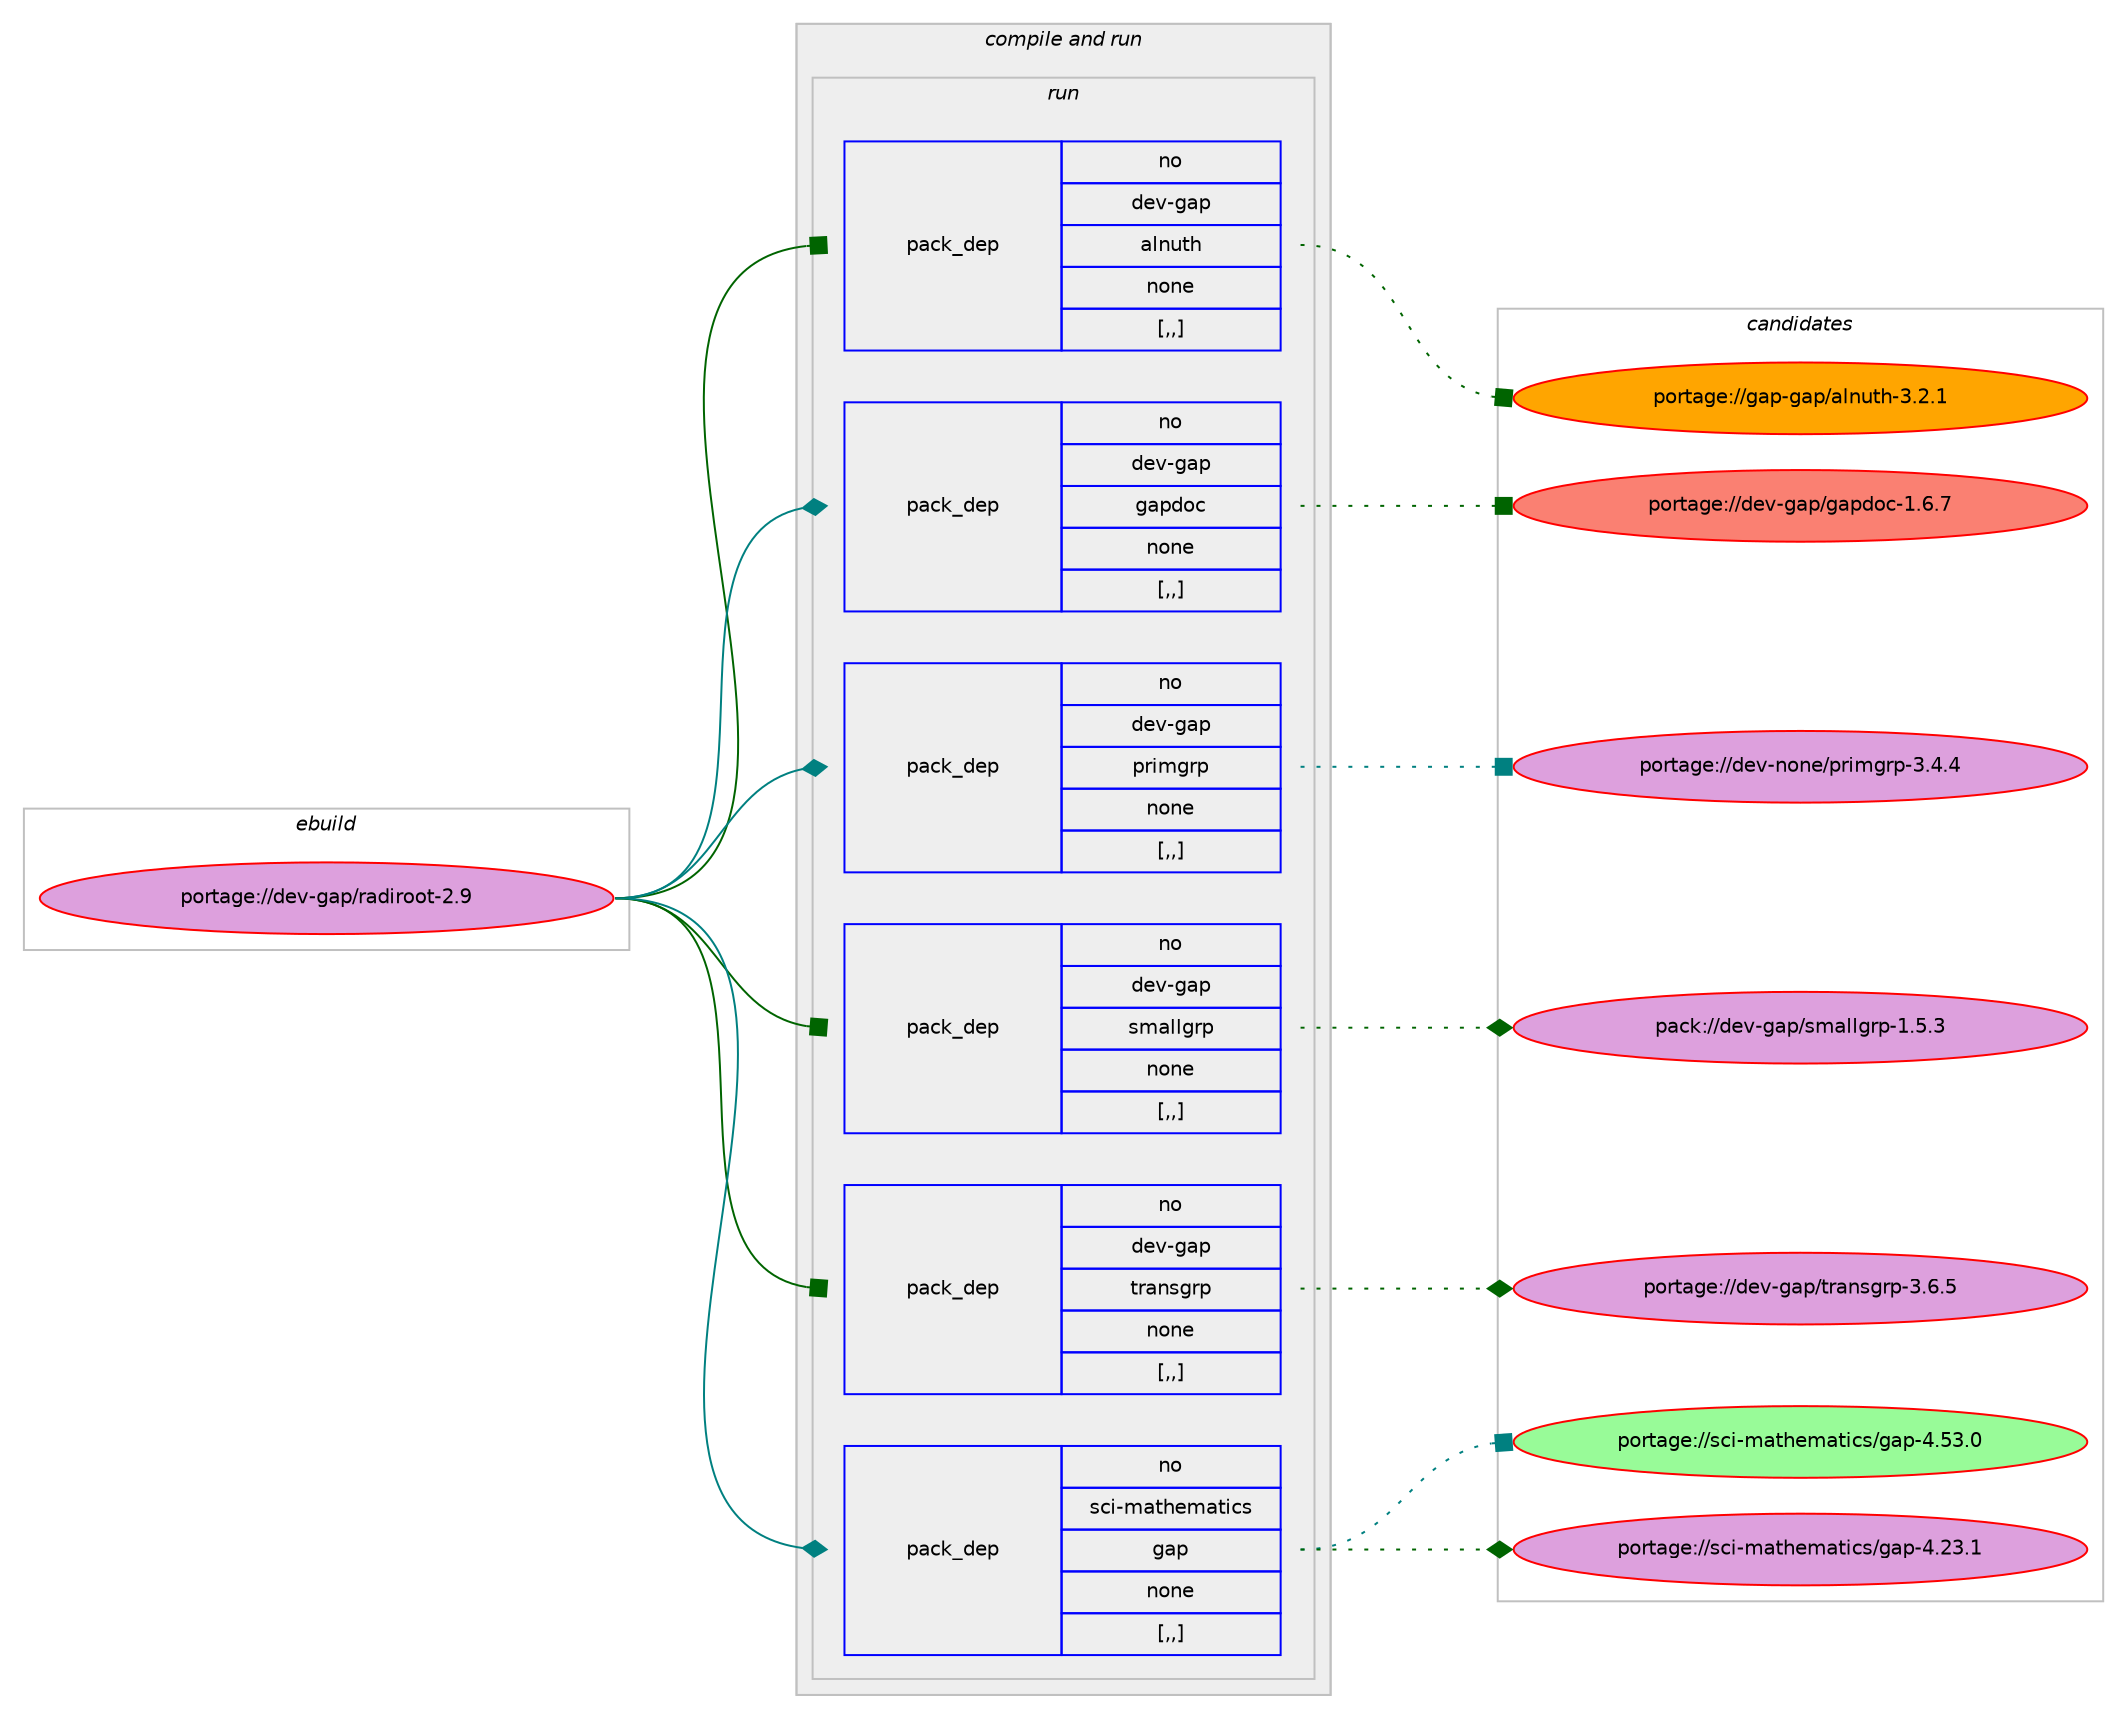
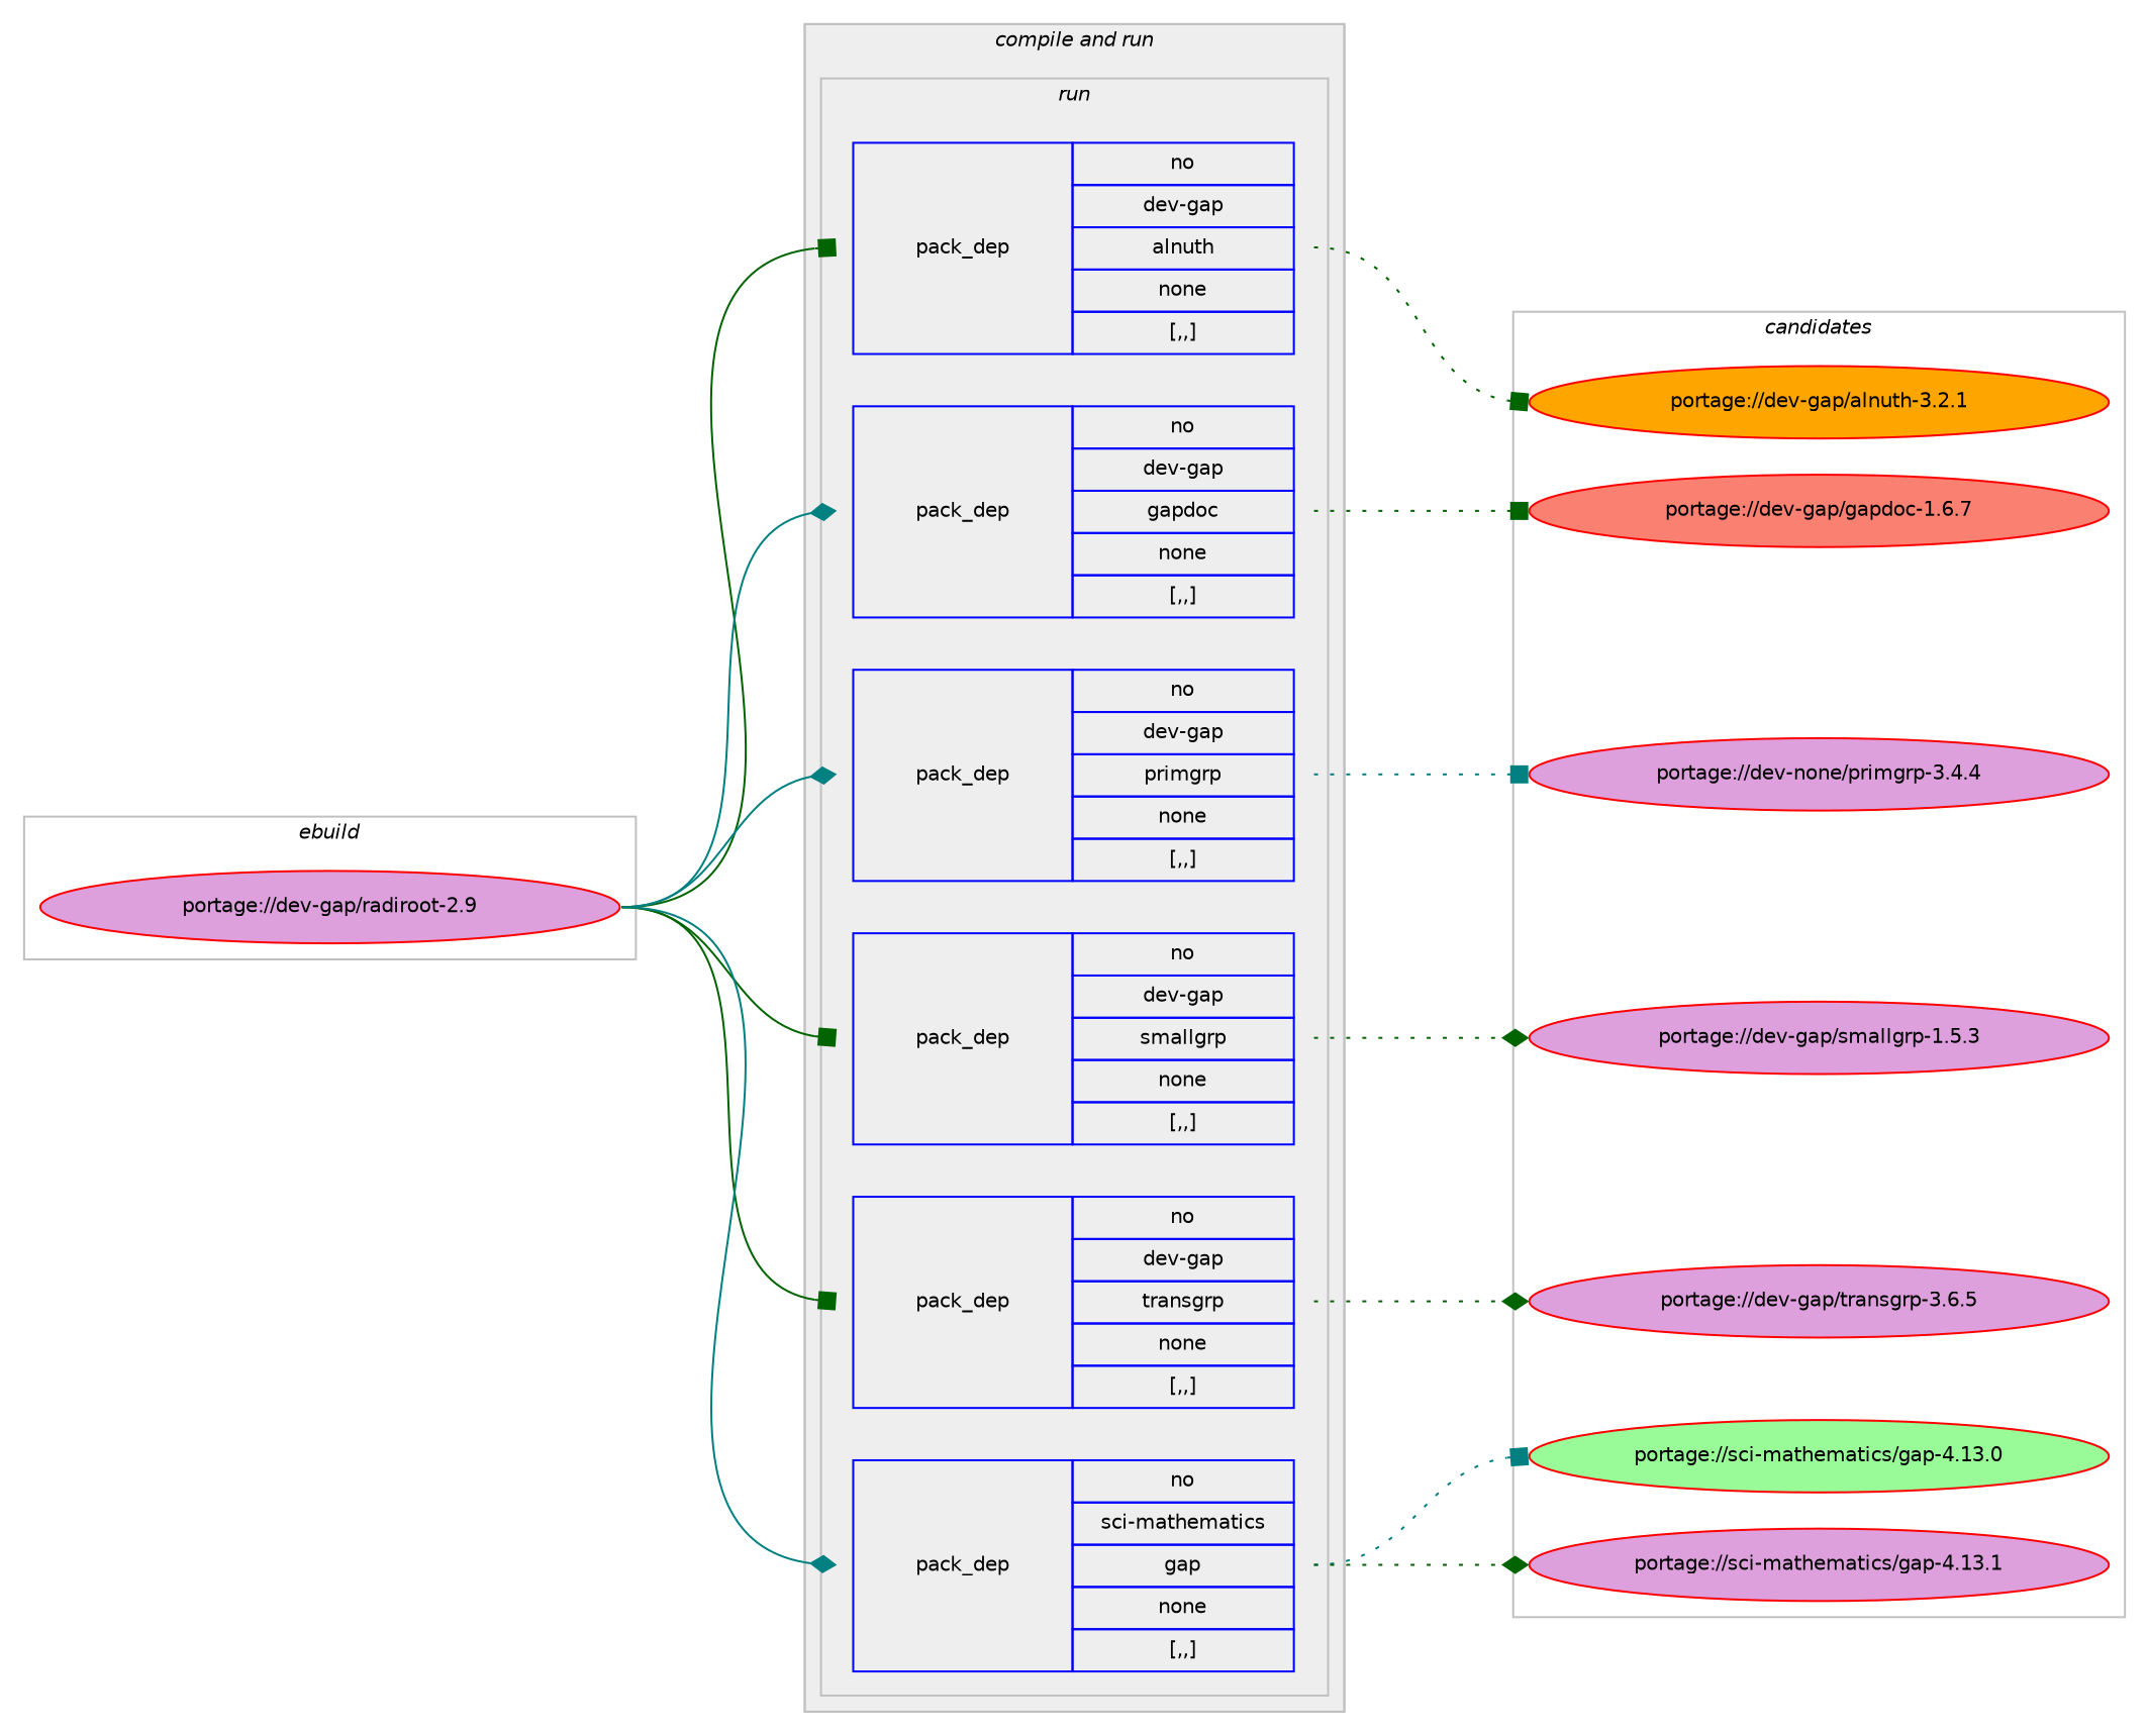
  digraph {
    compound=true
    concentrate=true
    fontname=Helvetica
    fontsize=10
    newrank=true
    rankdir=LR
    ranksep=1.5
    node [color=red fontname=Helvetica fontsize=10 style=filled]
    edge [arrowhead=box color=darkgreen headport=w style=dotted tailport=e weight=100]
    n1 [fillcolor=plum label="portage://dev-gap/radiroot-2.9" width=4]
    n2 [color=blue label=<<TABLE BORDER="0" CELLBORDER="1" CELLSPACING="0" CELLPADDING="4" WIDTH="220"><TR><TD ROWSPAN="6" CELLPADDING="30">pack_dep</TD></TR><TR><TD WIDTH="110">no</TD></TR><TR><TD>dev-gap</TD></TR><TR><TD>alnuth</TD></TR><TR><TD>none</TD></TR><TR><TD>[,,]</TD></TR></TABLE>> shape=none style=""]
    n3 [color=blue label=<<TABLE BORDER="0" CELLBORDER="1" CELLSPACING="0" CELLPADDING="4" WIDTH="220"><TR><TD ROWSPAN="6" CELLPADDING="30">pack_dep</TD></TR><TR><TD WIDTH="110">no</TD></TR><TR><TD>dev-gap</TD></TR><TR><TD>gapdoc</TD></TR><TR><TD>none</TD></TR><TR><TD>[,,]</TD></TR></TABLE>> shape=none style=""]
    n4 [color=blue label=<<TABLE BORDER="0" CELLBORDER="1" CELLSPACING="0" CELLPADDING="4" WIDTH="220"><TR><TD ROWSPAN="6" CELLPADDING="30">pack_dep</TD></TR><TR><TD WIDTH="110">no</TD></TR><TR><TD>dev-gap</TD></TR><TR><TD>primgrp</TD></TR><TR><TD>none</TD></TR><TR><TD>[,,]</TD></TR></TABLE>> shape=none style=""]
    n5 [color=blue label=<<TABLE BORDER="0" CELLBORDER="1" CELLSPACING="0" CELLPADDING="4" WIDTH="220"><TR><TD ROWSPAN="6" CELLPADDING="30">pack_dep</TD></TR><TR><TD WIDTH="110">no</TD></TR><TR><TD>dev-gap</TD></TR><TR><TD>smallgrp</TD></TR><TR><TD>none</TD></TR><TR><TD>[,,]</TD></TR></TABLE>> shape=none style=""]
    n6 [color=blue label=<<TABLE BORDER="0" CELLBORDER="1" CELLSPACING="0" CELLPADDING="4" WIDTH="220"><TR><TD ROWSPAN="6" CELLPADDING="30">pack_dep</TD></TR><TR><TD WIDTH="110">no</TD></TR><TR><TD>dev-gap</TD></TR><TR><TD>transgrp</TD></TR><TR><TD>none</TD></TR><TR><TD>[,,]</TD></TR></TABLE>> shape=none style=""]
    n7 [color=blue label=<<TABLE BORDER="0" CELLBORDER="1" CELLSPACING="0" CELLPADDING="4" WIDTH="220"><TR><TD ROWSPAN="6" CELLPADDING="30">pack_dep</TD></TR><TR><TD WIDTH="110">no</TD></TR><TR><TD>sci-mathematics</TD></TR><TR><TD>gap</TD></TR><TR><TD>none</TD></TR><TR><TD>[,,]</TD></TR></TABLE>> shape=none style=""]
-   n8 [fillcolor=orange label="portage://gap-gap/alnuth-3.2.1" width=4]
+   n8 [fillcolor=orange label="portage://dev-gap/alnuth-3.2.1" width=4]
    n9 [fillcolor=salmon label="portage://dev-gap/gapdoc-1.6.7" width=4]
    n10 [fillcolor=plum label="portage://dev-none/primgrp-3.4.4" width=4]
-   n11 [fillcolor=plum label="pack://dev-gap/smallgrp-1.5.3" width=4]
+   n11 [fillcolor=plum label="portage://dev-gap/smallgrp-1.5.3" width=4]
    n12 [fillcolor=plum label="portage://dev-gap/transgrp-3.6.5" width=4]
-   n13 [fillcolor=palegreen label="portage://sci-mathematics/gap-4.53.0" width=4]
-   n14 [fillcolor=plum label="portage://sci-mathematics/gap-4.23.1" width=4]
+   n13 [fillcolor=palegreen label="portage://sci-mathematics/gap-4.13.0" width=4]
+   n14 [fillcolor=plum label="portage://sci-mathematics/gap-4.13.1" width=4]
    subgraph cluster_1 {
      color=gray
      label=<<i>ebuild</i>>
      rank=same
      n1
    }
    subgraph cluster_2 {
      color=gray
      label=<<i>dependencies</i>>
      subgraph cluster_3 {
        color=gray
        fillcolor="#eeeeee"
        label=<<i>compile</i>>
        style=filled
      }
      subgraph cluster_4 {
        color=gray
        fillcolor="#eeeeee"
        label=<<i>compile and run</i>>
        style=filled
      }
      subgraph cluster_5 {
        color=gray
        fillcolor="#eeeeee"
        label=<<i>run</i>>
        style=filled
        subgraph sub_6 {
          color=gray
          fillcolor="#eeeeee"
          label=<<i>run</i>>
          style=filled
          n2
        }
        subgraph sub_7 {
          color=gray
          fillcolor="#eeeeee"
          label=<<i>run</i>>
          style=filled
          n3
        }
        subgraph sub_8 {
          color=gray
          fillcolor="#eeeeee"
          label=<<i>run</i>>
          style=filled
          n4
        }
        subgraph sub_9 {
          color=gray
          fillcolor="#eeeeee"
          label=<<i>run</i>>
          style=filled
          n5
        }
        subgraph sub_10 {
          color=gray
          fillcolor="#eeeeee"
          label=<<i>run</i>>
          style=filled
          n6
        }
        subgraph sub_11 {
          color=gray
          fillcolor="#eeeeee"
          label=<<i>run</i>>
          style=filled
          n7
        }
      }
    }
    subgraph cluster_12 {
      color=gray
      label=<<i>candidates</i>>
      rank=same
      subgraph sub_13 {
        color=black
        label=<<i>candidates</i>>
        nodesep=1
        rank=same
        n8
      }
      subgraph sub_14 {
        color=black
        label=<<i>candidates</i>>
        nodesep=1
        rank=same
        n9
      }
      subgraph sub_15 {
        color=black
        label=<<i>candidates</i>>
        nodesep=1
        rank=same
        n10
      }
      subgraph sub_16 {
        color=black
        label=<<i>candidates</i>>
        nodesep=1
        rank=same
        n11
      }
      subgraph sub_17 {
        color=black
        label=<<i>candidates</i>>
        nodesep=1
        rank=same
        n12
      }
      subgraph sub_18 {
        color=black
        label=<<i>candidates</i>>
        nodesep=1
        rank=same
        n13
        n14
      }
    }
    n1 -> n2 [style=solid weight=20]
    n1 -> n3 [arrowhead=diamond color=teal style=solid weight=20]
    n1 -> n4 [arrowhead=diamond color=teal style=solid weight=20]
    n1 -> n5 [style=solid weight=20]
    n1 -> n6 [style=solid weight=20]
    n1 -> n7 [arrowhead=diamond color=teal style=solid weight=20]
    n2 -> n8
    n3 -> n9
    n4 -> n10 [color=teal]
    n5 -> n11 [arrowhead=diamond]
    n6 -> n12 [arrowhead=diamond]
    n7 -> n13 [color=teal]
    n7 -> n14 [arrowhead=diamond]
  }
